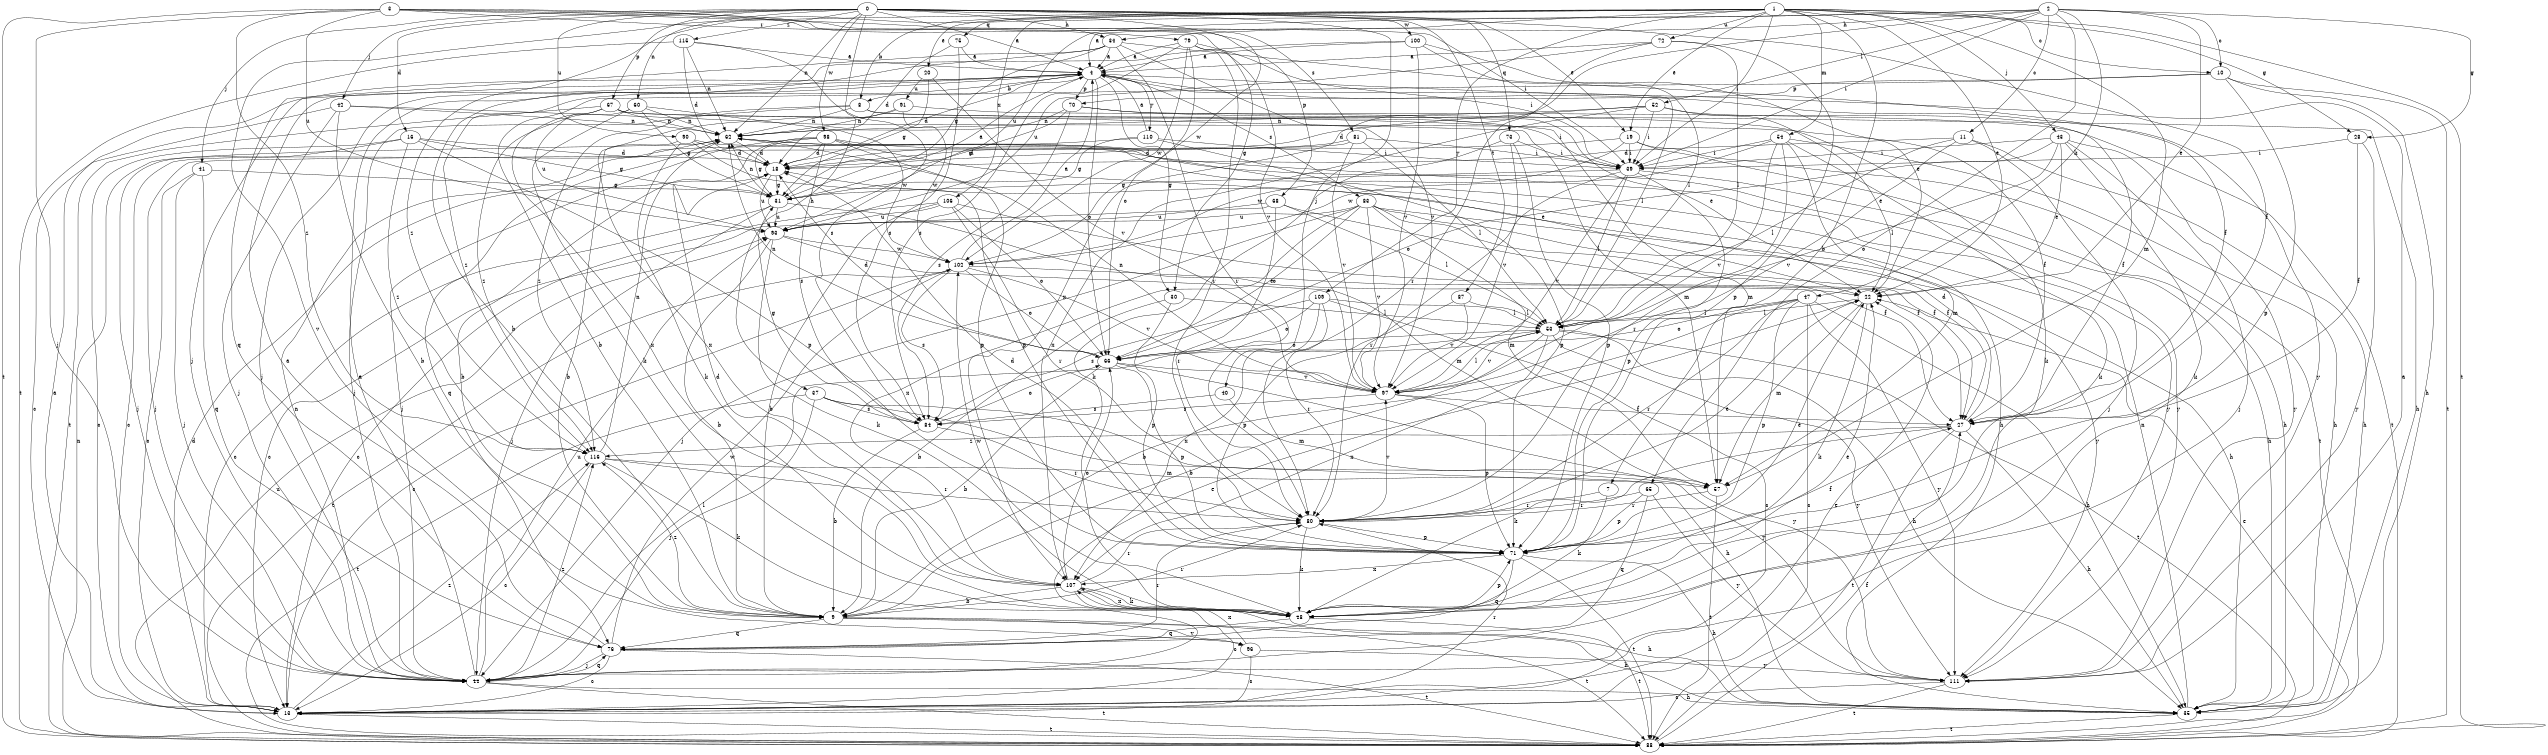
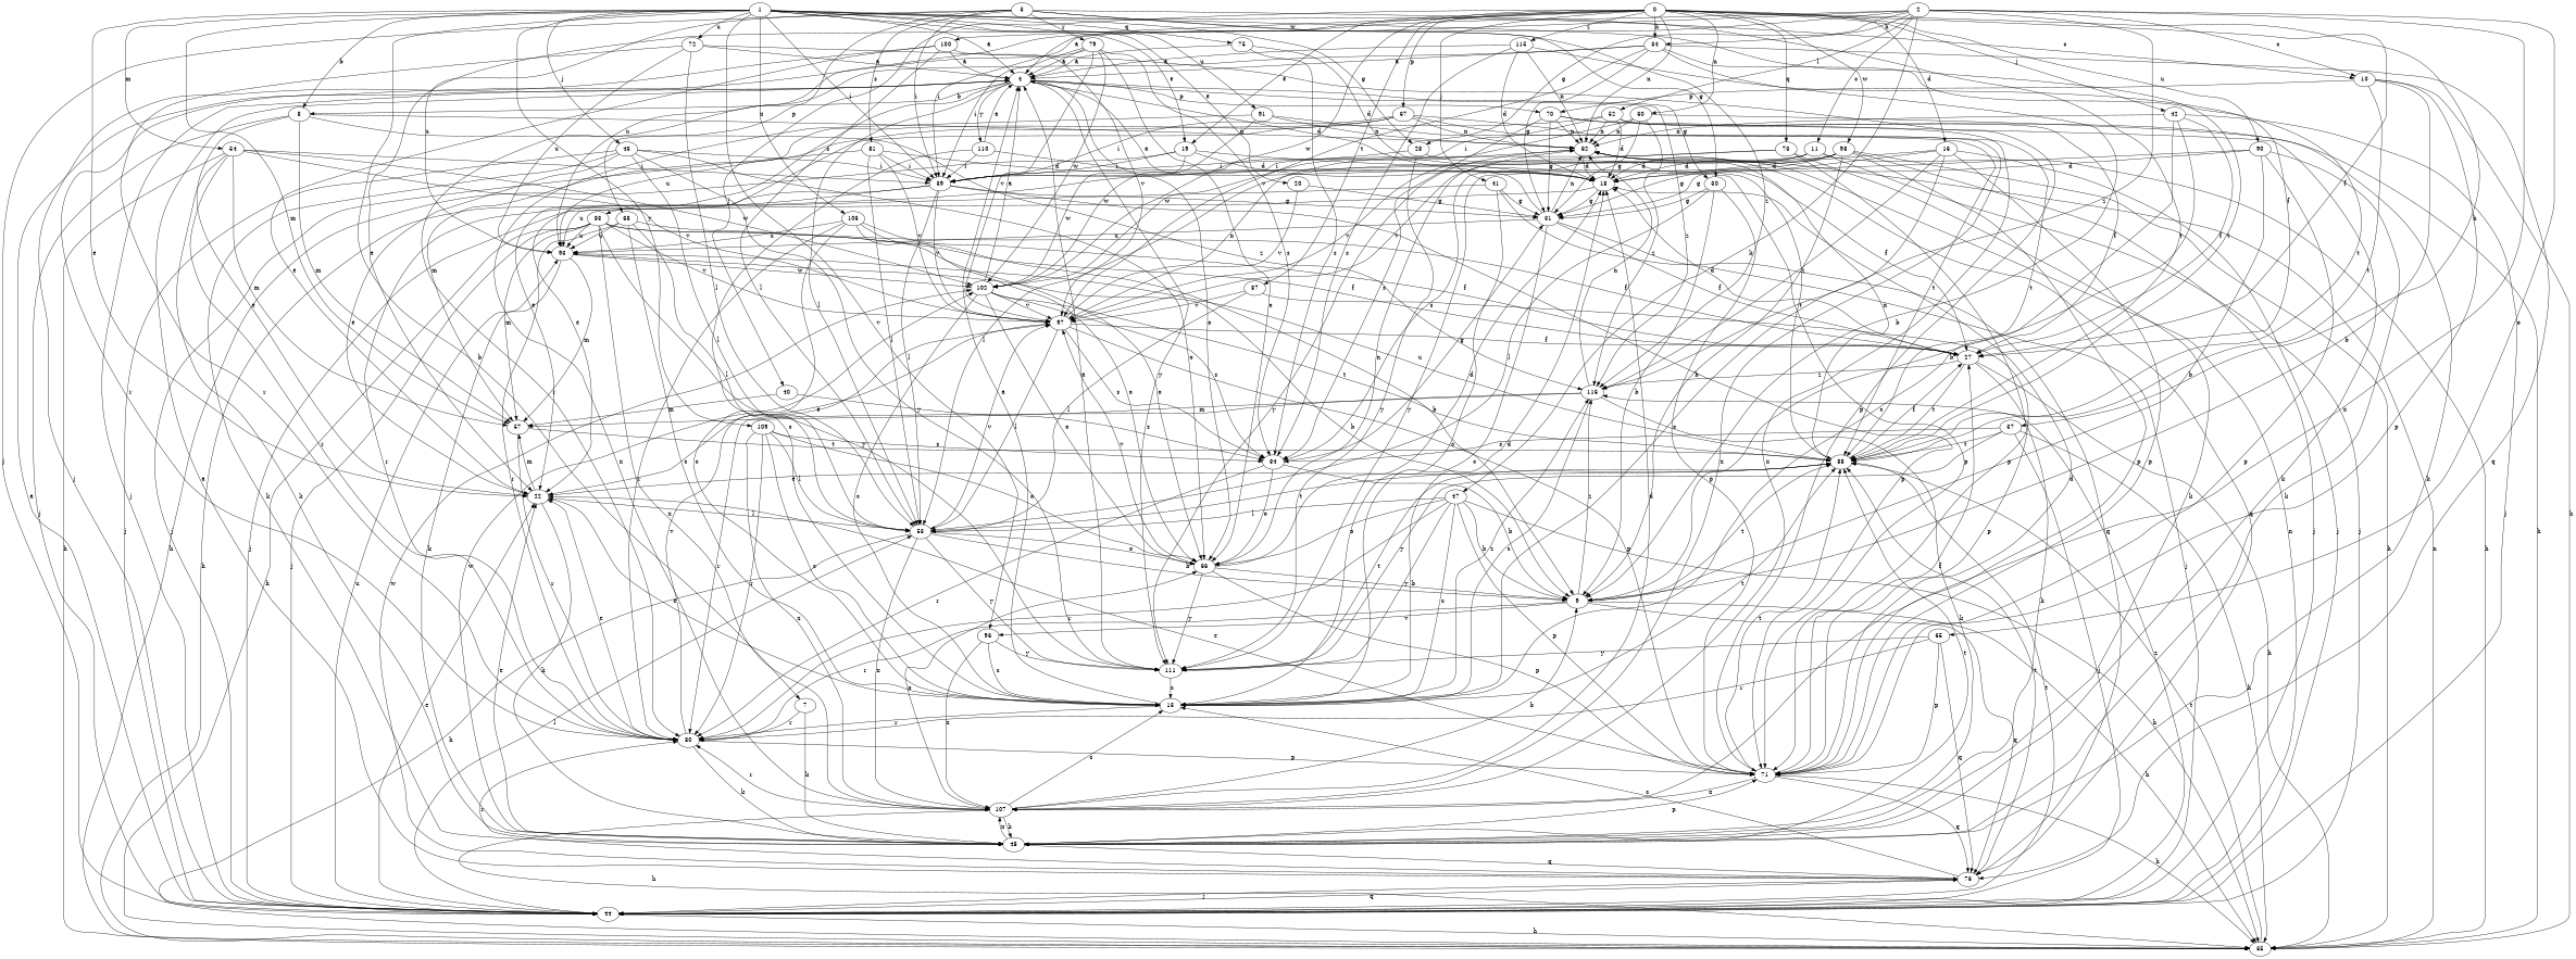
  strict digraph {
    0
    4
    16
    19
    27
    n6 [label=37]
    34
    40
    41
    42
    60
    62
    67
    73
    87
    90
    98
    100
    102
    115
    8
    116
    30
    44
    18
    53
    66
    70
    83
    110
    111
    71
    13
    31
    39
    88
    35
    48
    84
    80
    9
    76
    97
    57
    93
    107
    22
    1
    7
    10
    20
    28
    43
    54
    75
    91
    n57 [label=72]
    96
    106
    109
    2
    11
    47
    52
    65
    3
    68
    79
    81
    0 -> 4 [label=a]
    0 -> 16 [label=d]
    0 -> 19 [label=e]
    0 -> 27 [label=f]
    0 -> n6 [label=h]
    0 -> 34 [label=h]
    0 -> 40 [label=j]
    0 -> 41 [label=j]
    0 -> 42 [label=j]
    0 -> 60 [label=n]
    0 -> 62 [label=n]
    0 -> 67 [label=p]
    0 -> 73 [label=q]
    0 -> 87 [label=t]
    0 -> 90 [label=u]
    0 -> 98 [label=w]
    0 -> 100 [label=w]
    0 -> 102 [label=w]
    0 -> 115 [label=z]
    4 -> 8 [label=b]
    4 -> 116 [label=z]
    4 -> 30 [label=g]
    4 -> 44 [label=j]
    4 -> 18 [label=d]
    4 -> 53 [label=l]
    4 -> 66 [label=o]
    4 -> 70 [label=p]
    4 -> 83 [label=s]
    4 -> 110 [label=y]
    4 -> 111 [label=y]
    16 -> 116 [label=z]
    16 -> 44 [label=j]
    16 -> 18 [label=d]
    16 -> 71 [label=p]
    16 -> 13 [label=c]
    16 -> 31 [label=g]
    19 -> 102 [label=w]
    19 -> 18 [label=d]
    19 -> 39 [label=i]
    19 -> 88 [label=t]
    19 -> 35 [label=h]
    27 -> 116 [label=z]
    27 -> 18 [label=d]
    27 -> 88 [label=t]
    27 -> 35 [label=h]
    27 -> 48 [label=k]
    n6 -> 44 [label=j]
    n6 -> 111 [label=y]
    n6 -> 88 [label=t]
    n6 -> 35 [label=h]
    n6 -> 84 [label=s]
    34 -> 4 [label=a]
    34 -> 27 [label=f]
    34 -> 31 [label=g]
    34 -> 80 [label=r]
    34 -> 9 [label=b]
    34 -> 76 [label=q]
    34 -> 97 [label=v]
    40 -> 84 [label=s]
    40 -> 57 [label=m]
    41 -> 44 [label=j]
    41 -> 13 [label=c]
    41 -> 31 [label=g]
    41 -> 76 [label=q]
    42 -> 27 [label=f]
    42 -> 62 [label=n]
    42 -> 44 [label=j]
    42 -> 13 [label=c]
    42 -> 9 [label=b]
    60 -> 62 [label=n]
    60 -> 102 [label=w]
    60 -> 116 [label=z]
    60 -> 31 [label=g]
    60 -> 48 [label=k]
    62 -> 18 [label=d]
    62 -> 111 [label=y]
    62 -> 76 [label=q]
    67 -> 62 [label=n]
    67 -> 39 [label=i]
    67 -> 88 [label=t]
    67 -> 57 [label=m]
    67 -> 93 [label=u]
    67 -> 107 [label=x]
    73 -> 71 [label=p]
    73 -> 39 [label=i]
    73 -> 48 [label=k]
    73 -> 97 [label=v]
    87 -> 53 [label=l]
    87 -> 71 [label=p]
    87 -> 97 [label=v]
    90 -> 18 [label=d]
    90 -> 111 [label=y]
    90 -> 71 [label=p]
    90 -> 48 [label=k]
    90 -> 9 [label=b]
    98 -> 44 [label=j]
    98 -> 18 [label=d]
    98 -> 71 [label=p]
    98 -> 31 [label=g]
    98 -> 35 [label=h]
    98 -> 84 [label=s]
    98 -> 9 [label=b]
    98 -> 22 [label=e]
    100 -> 4 [label=a]
    100 -> 44 [label=j]
    100 -> 53 [label=l]
    100 -> 97 [label=v]
    100 -> 22 [label=e]
    102 -> 4 [label=a]
    102 -> 66 [label=o]
    102 -> 13 [label=c]
    102 -> 88 [label=t]
    102 -> 84 [label=s]
    102 -> 97 [label=v]
-   102 -> 22 [label=e]
+   97 -> 22 [label=e]
    115 -> 4 [label=a]
    115 -> 62 [label=n]
    115 -> 18 [label=d]
    115 -> 88 [label=t]
    115 -> 84 [label=s]
    8 -> 62 [label=n]
    8 -> 116 [label=z]
    8 -> 44 [label=j]
    8 -> 57 [label=m]
    8 -> 22 [label=e]
    116 -> 62 [label=n]
    116 -> 13 [label=c]
    116 -> 48 [label=k]
    116 -> 80 [label=r]
    116 -> 57 [label=m]
    30 -> 53 [label=l]
    30 -> 71 [label=p]
-   110 -> 31 [label=g]
+   30 -> 31 [label=g]
    30 -> 9 [label=b]
    44 -> 4 [label=a]
    44 -> 62 [label=n]
    44 -> 116 [label=z]
    44 -> 53 [label=l]
    44 -> 88 [label=t]
    44 -> 35 [label=h]
    44 -> 76 [label=q]
    44 -> 93 [label=u]
    44 -> 22 [label=e]
    18 -> 31 [label=g]
    18 -> 93 [label=u]
    53 -> 66 [label=o]
    53 -> 111 [label=y]
    53 -> 88 [label=t]
    53 -> 35 [label=h]
    53 -> 9 [label=b]
    53 -> 97 [label=v]
    53 -> 107 [label=x]
    66 -> 62 [label=n]
    66 -> 18 [label=d]
    66 -> 111 [label=y]
    66 -> 71 [label=p]
    66 -> 9 [label=b]
    66 -> 97 [label=v]
    70 -> 62 [label=n]
    70 -> 31 [label=g]
    70 -> 35 [label=h]
    70 -> 48 [label=k]
    70 -> 84 [label=s]
    83 -> 27 [label=f]
    83 -> 44 [label=j]
    83 -> 66 [label=o]
    83 -> 111 [label=y]
    83 -> 35 [label=h]
    83 -> 97 [label=v]
    83 -> 57 [label=m]
    83 -> 93 [label=u]
    83 -> 107 [label=x]
    110 -> 4 [label=a]
    110 -> 71 [label=p]
    110 -> 13 [label=c]
    110 -> 39 [label=i]
    111 -> 4 [label=a]
    111 -> 13 [label=c]
    111 -> 88 [label=t]
    71 -> 27 [label=f]
    71 -> 18 [label=d]
    71 -> 88 [label=t]
    71 -> 35 [label=h]
    71 -> 76 [label=q]
    71 -> 107 [label=x]
    71 -> 22 [label=e]
    13 -> 4 [label=a]
    13 -> 116 [label=z]
    13 -> 18 [label=d]
    13 -> 88 [label=t]
    13 -> 80 [label=r]
    13 -> 22 [label=e]
    31 -> 4 [label=a]
    31 -> 27 [label=f]
    31 -> 62 [label=n]
    31 -> 44 [label=j]
    31 -> 13 [label=c]
    31 -> 93 [label=u]
    39 -> 53 [label=l]
    39 -> 71 [label=p]
    39 -> 31 [label=g]
    39 -> 35 [label=h]
    39 -> 80 [label=r]
    39 -> 97 [label=v]
    88 -> 27 [label=f]
    88 -> 62 [label=n]
    88 -> 93 [label=u]
    88 -> 22 [label=e]
    35 -> 62 [label=n]
    35 -> 88 [label=t]
    48 -> 102 [label=w]
    48 -> 71 [label=p]
    48 -> 88 [label=t]
    48 -> 76 [label=q]
    48 -> 107 [label=x]
    48 -> 22 [label=e]
    84 -> 66 [label=o]
    84 -> 31 [label=g]
    84 -> 80 [label=r]
    84 -> 9 [label=b]
    80 -> 71 [label=p]
    80 -> 48 [label=k]
    80 -> 97 [label=v]
    80 -> 22 [label=e]
    9 -> 116 [label=z]
    9 -> 88 [label=t]
    9 -> 35 [label=h]
    9 -> 80 [label=r]
    9 -> 76 [label=q]
    9 -> 96 [label=v]
    76 -> 4 [label=a]
    76 -> 102 [label=w]
    76 -> 44 [label=j]
    76 -> 13 [label=c]
    76 -> 88 [label=t]
    76 -> 80 [label=r]
    97 -> 27 [label=f]
    97 -> 62 [label=n]
    97 -> 53 [label=l]
    97 -> 71 [label=p]
    97 -> 84 [label=s]
    57 -> 88 [label=t]
    57 -> 80 [label=r]
    93 -> 102 [label=w]
    93 -> 48 [label=k]
    93 -> 9 [label=b]
    93 -> 57 [label=m]
    107 -> 18 [label=d]
    107 -> 66 [label=o]
    107 -> 13 [label=c]
    107 -> 35 [label=h]
    107 -> 48 [label=k]
    107 -> 80 [label=r]
    107 -> 9 [label=b]
    22 -> 53 [label=l]
    22 -> 48 [label=k]
    22 -> 57 [label=m]
    1 -> 4 [label=a]
    1 -> 19 [label=e]
    1 -> 8 [label=b]
    1 -> 39 [label=i]
    1 -> 88 [label=t]
    1 -> 57 [label=m]
    1 -> 22 [label=e]
    1 -> 7 [label=b]
    1 -> 10 [label=c]
    1 -> 20 [label=e]
    1 -> 28 [label=g]
    1 -> 43 [label=j]
    1 -> 54 [label=m]
    1 -> 75 [label=q]
-   20 -> 91 [label=u]
+   1 -> 91 [label=u]
    1 -> n57 [label=u]
    1 -> 96 [label=v]
    1 -> 106 [label=x]
    1 -> 109 [label=y]
    7 -> 48 [label=k]
    7 -> 80 [label=r]
    10 -> 70 [label=p]
    10 -> 71 [label=p]
    10 -> 88 [label=t]
    10 -> 35 [label=h]
    10 -> 9 [label=b]
    20 -> 31 [label=g]
    20 -> 97 [label=v]
    28 -> 27 [label=f]
    28 -> 111 [label=y]
    28 -> 39 [label=i]
    43 -> 44 [label=j]
    43 -> 53 [label=l]
    43 -> 66 [label=o]
    43 -> 111 [label=y]
    43 -> 39 [label=i]
    43 -> 48 [label=k]
    43 -> 22 [label=e]
    54 -> 102 [label=w]
    54 -> 39 [label=i]
    54 -> 35 [label=h]
    54 -> 48 [label=k]
    54 -> 80 [label=r]
    54 -> 97 [label=v]
    54 -> 57 [label=m]
    75 -> 4 [label=a]
    75 -> 18 [label=d]
    75 -> 84 [label=s]
    91 -> 62 [label=n]
    91 -> 102 [label=w]
    91 -> 88 [label=t]
    91 -> 107 [label=x]
    n57 -> 4 [label=a]
    n57 -> 53 [label=l]
    n57 -> 71 [label=p]
    n57 -> 80 [label=r]
    n57 -> 93 [label=u]
    96 -> 111 [label=y]
    96 -> 13 [label=c]
    96 -> 107 [label=x]
    106 -> 27 [label=f]
    106 -> 66 [label=o]
    106 -> 13 [label=c]
    106 -> 80 [label=r]
    106 -> 9 [label=b]
    106 -> 93 [label=u]
    109 -> 53 [label=l]
    109 -> 66 [label=o]
    109 -> 13 [label=c]
    109 -> 84 [label=s]
    109 -> 80 [label=r]
    109 -> 107 [label=x]
    2 -> 34 [label=h]
    2 -> 116 [label=z]
    2 -> 39 [label=i]
    2 -> 93 [label=u]
    2 -> 107 [label=x]
    2 -> 22 [label=e]
    2 -> 10 [label=c]
    2 -> 28 [label=g]
    2 -> 11 [label=c]
    2 -> 47 [label=k]
    2 -> 52 [label=l]
    2 -> 65 [label=o]
    11 -> 44 [label=j]
    11 -> 18 [label=d]
    11 -> 53 [label=l]
    11 -> 35 [label=h]
    11 -> 97 [label=v]
    47 -> 53 [label=l]
    47 -> 66 [label=o]
    47 -> 111 [label=y]
    47 -> 71 [label=p]
    47 -> 13 [label=c]
    47 -> 35 [label=h]
    47 -> 80 [label=r]
    47 -> 9 [label=b]
    52 -> 27 [label=f]
    52 -> 62 [label=n]
    52 -> 18 [label=d]
    52 -> 39 [label=i]
    52 -> 107 [label=x]
    52 -> 22 [label=e]
    65 -> 111 [label=y]
    65 -> 71 [label=p]
    65 -> 80 [label=r]
    65 -> 76 [label=q]
    3 -> 116 [label=z]
    3 -> 30 [label=g]
    3 -> 44 [label=j]
    3 -> 39 [label=i]
    3 -> 88 [label=t]
    3 -> 93 [label=u]
    3 -> 68 [label=p]
    3 -> 79 [label=r]
    3 -> 81 [label=s]
    68 -> 27 [label=f]
    68 -> 53 [label=l]
    68 -> 13 [label=c]
    68 -> 80 [label=r]
    68 -> 93 [label=u]
    79 -> 4 [label=a]
    79 -> 102 [label=w]
    79 -> 66 [label=o]
    79 -> 39 [label=i]
    79 -> 84 [label=s]
    79 -> 80 [label=r]
    79 -> 97 [label=v]
    81 -> 44 [label=j]
    81 -> 18 [label=d]
    81 -> 53 [label=l]
    81 -> 39 [label=i]
    81 -> 97 [label=v]
  }
